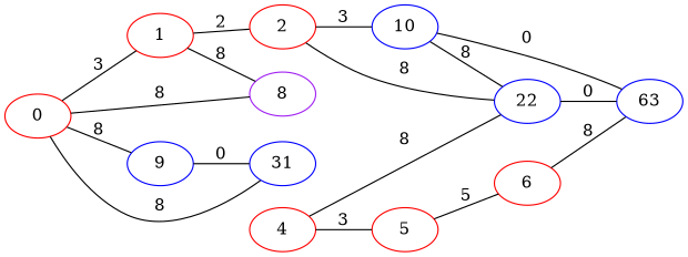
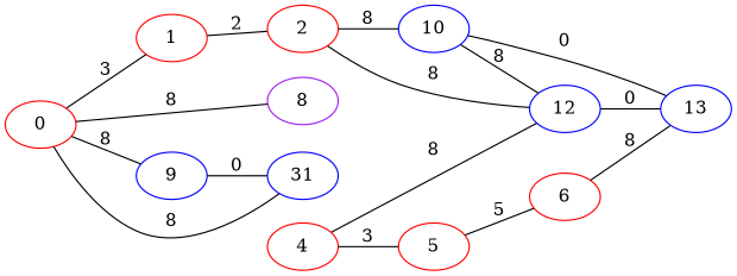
  graph {
    rankdir=LR
    node [color=red weight=1]
    0
    1
    8 [color=purple weight=4]
    9 [color=blue weight=3]
    n5 [color=blue label=31 weight=3]
    2
    10 [color=blue weight=3]
-   12 [color=blue weight=3 label=22]
-   13 [color=blue weight=3 label=63]
+   12 [color=blue weight=3]
+   13 [color=blue weight=3]
    4
    5
    6
    0 -- 1 [label=3]
    0 -- 8 [label=8]
    0 -- 9 [label=8]
    0 -- n5 [label=8]
-   1 -- 8 [label=8]
    1 -- 2 [label=2]
    9 -- n5 [label=0]
-   2 -- 10 [label=3]
+   2 -- 10 [label=8]
    2 -- 12 [label=8]
    10 -- 12 [label=8]
    10 -- 13 [label=0]
    12 -- 13 [label=0]
    4 -- 12 [label=8]
    4 -- 5 [label=3]
    5 -- 6 [label=5]
    6 -- 13 [label=8]
  }
